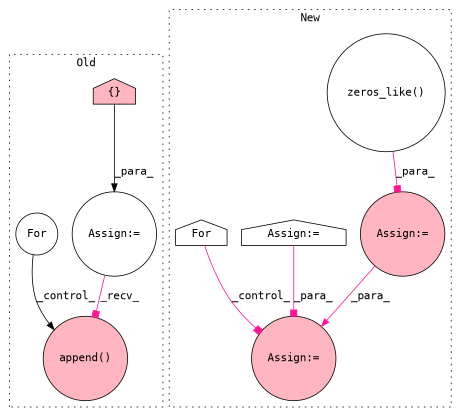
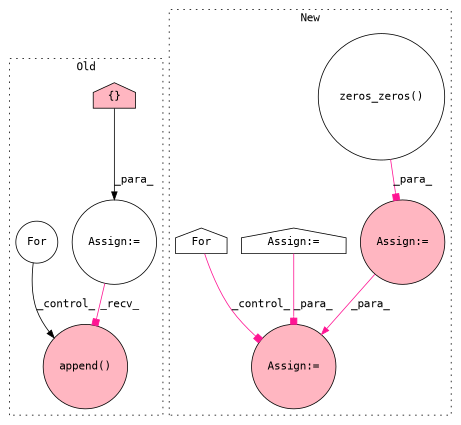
  digraph {
    fontname="DejaVu Sans Mono"
    node [a=68 l=3 shape=circle style=filled fillcolor=white fontname="DejaVu Sans Mono"]
    edge [color=deeppink arrowhead=box fontname="DejaVu Sans Mono"]
    n1 [a=75 l="16,1" label="append()" s="3557,3594" fillcolor=lightpink]
    n2 [label="Assign:=" s=3505]
    n3 [a=59 l="2,1" label="{}" s="3508,3508" shape=house fillcolor=lightpink]
    n4 [a=107 l="4,14" label=For s="3519,3543"]
-   n5 [a=75 l="17,1" label="zeros_like()" s="3583,3610"]
+   n5 [a=75 l="17,1" label="zeros_zeros()" s="3583,3610"]
    n6 [l=4 label="Assign:=" s=4106 fillcolor=lightpink]
    n7 [label="Assign:=" s=3580 fillcolor=lightpink]
    n8 [label="Assign:=" s=3875 shape=house]
    n9 [a=107 l="4,22" label=For s="4015,4074" shape=house]
    subgraph cluster_1 {
      label=Old
      style=dotted
      n1
      n2
      n3
      n4
    }
    subgraph cluster_2 {
      label=New
      style=dotted
      n5
      n6
      n7
      n8
      n9
    }
    n2 -> n1 [label=_recv_]
    n3 -> n2 [label=_para_ color=black arrowhead=normal]
    n4 -> n1 [label=_control_ color=black arrowhead=normal]
    n5 -> n7 [label=_para_]
    n7 -> n6 [label=_para_ arrowhead=normal]
    n8 -> n6 [label=_para_]
    n9 -> n6 [label=_control_]
  }
